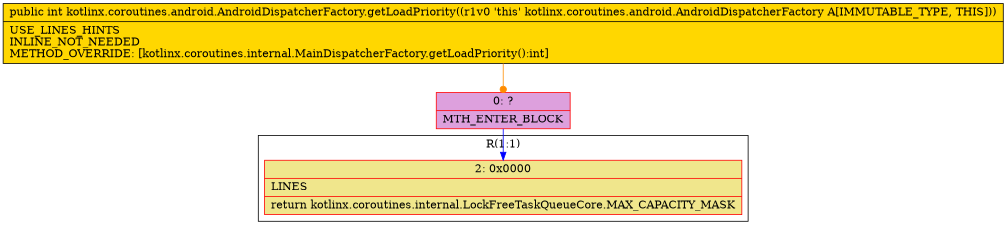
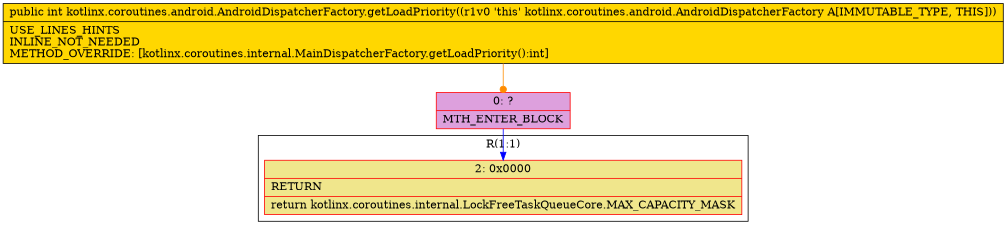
  digraph {
    node [color=red shape=record style=filled]
-   n1 [fillcolor=khaki label="{2\:\ 0x0000|LINES\l|return kotlinx.coroutines.internal.LockFreeTaskQueueCore.MAX_CAPACITY_MASK\l}"]
+   n1 [fillcolor=khaki label="{2\:\ 0x0000|RETURN\l|return kotlinx.coroutines.internal.LockFreeTaskQueueCore.MAX_CAPACITY_MASK\l}"]
    n2 [fillcolor=plum label="{0\:\ ?|MTH_ENTER_BLOCK\l}"]
    n3 [color=black fillcolor=gold label="{public int kotlinx.coroutines.android.AndroidDispatcherFactory.getLoadPriority((r1v0 'this' kotlinx.coroutines.android.AndroidDispatcherFactory A[IMMUTABLE_TYPE, THIS]))  | USE_LINES_HINTS\lINLINE_NOT_NEEDED\lMETHOD_OVERRIDE: [kotlinx.coroutines.internal.MainDispatcherFactory.getLoadPriority():int]\l}"]
    subgraph cluster_1 {
      label="R(1:1)"
      n1
    }
    n2 -> n1 [arrowhead=normal color=blue]
    n3 -> n2 [arrowhead=dot color=darkorange]
  }
